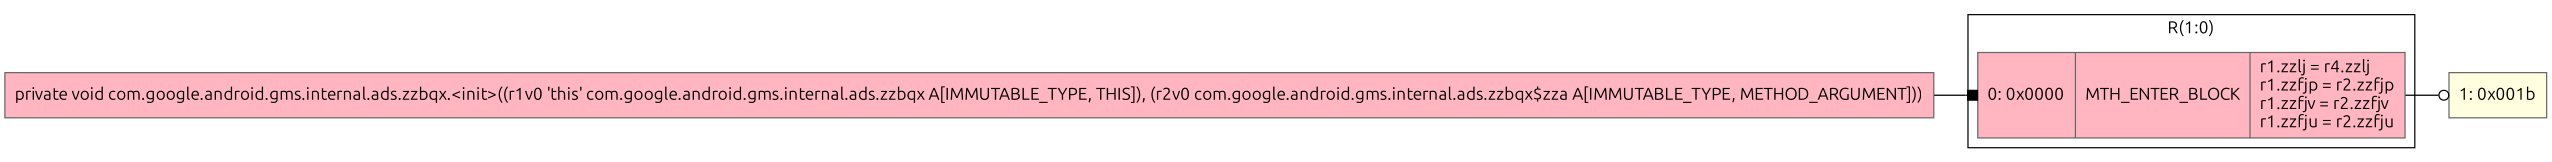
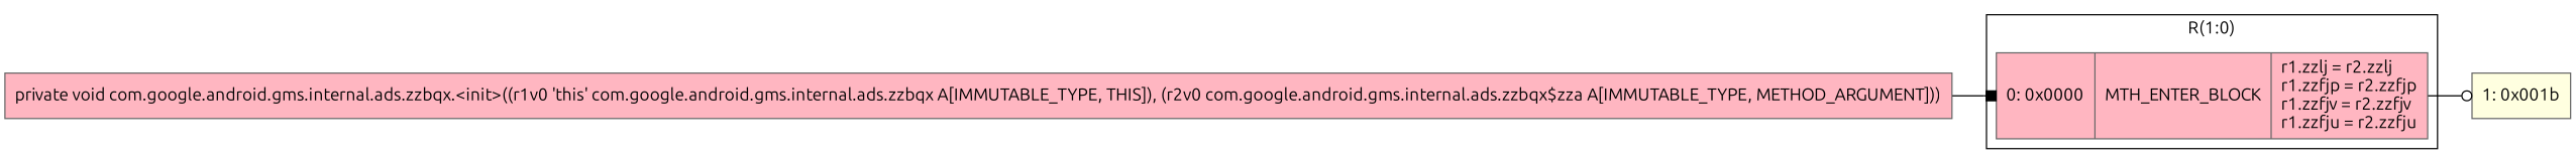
  digraph {
    rankdir=LR
    fontname=Ubuntu
    node [color=gray40 shape=record style=filled fillcolor=lightpink fontname=Ubuntu]
    edge [style=solid fontname=Ubuntu]
-   n1 [label="{0\:\ 0x0000|MTH_ENTER_BLOCK\l|r1.zzlj = r4.zzlj\lr1.zzfjp = r2.zzfjp\lr1.zzfjv = r2.zzfjv\lr1.zzfju = r2.zzfju\l}"]
+   n1 [label="{0\:\ 0x0000|MTH_ENTER_BLOCK\l|r1.zzlj = r2.zzlj\lr1.zzfjp = r2.zzfjp\lr1.zzfjv = r2.zzfjv\lr1.zzfju = r2.zzfju\l}"]
    n2 [label="{1\:\ 0x001b}" fillcolor=lightyellow]
    n3 [label="{private void com.google.android.gms.internal.ads.zzbqx.\<init\>((r1v0 'this' com.google.android.gms.internal.ads.zzbqx A[IMMUTABLE_TYPE, THIS]), (r2v0 com.google.android.gms.internal.ads.zzbqx$zza A[IMMUTABLE_TYPE, METHOD_ARGUMENT])) }"]
    subgraph cluster_1 {
      label="R(1:0)"
      n1
    }
    n1 -> n2 [arrowhead=odot]
    n3 -> n1 [arrowhead=box]
  }
